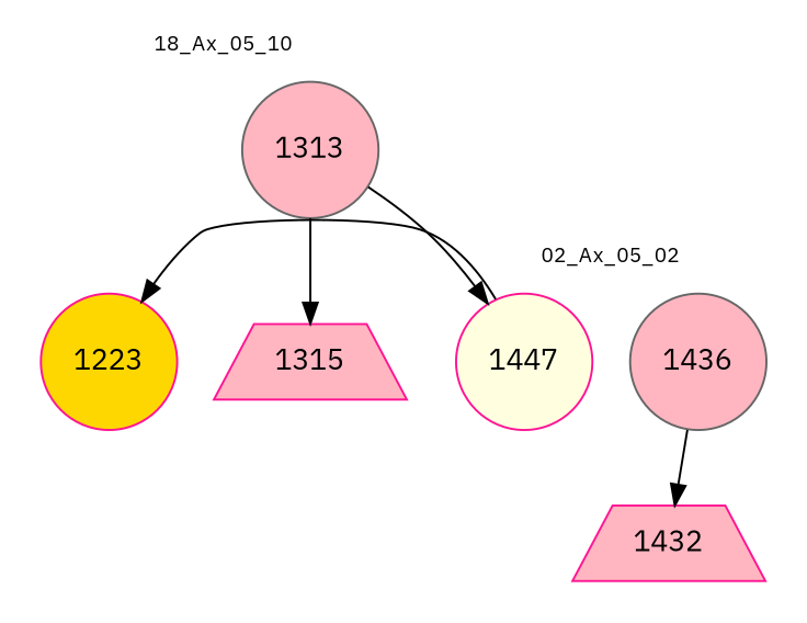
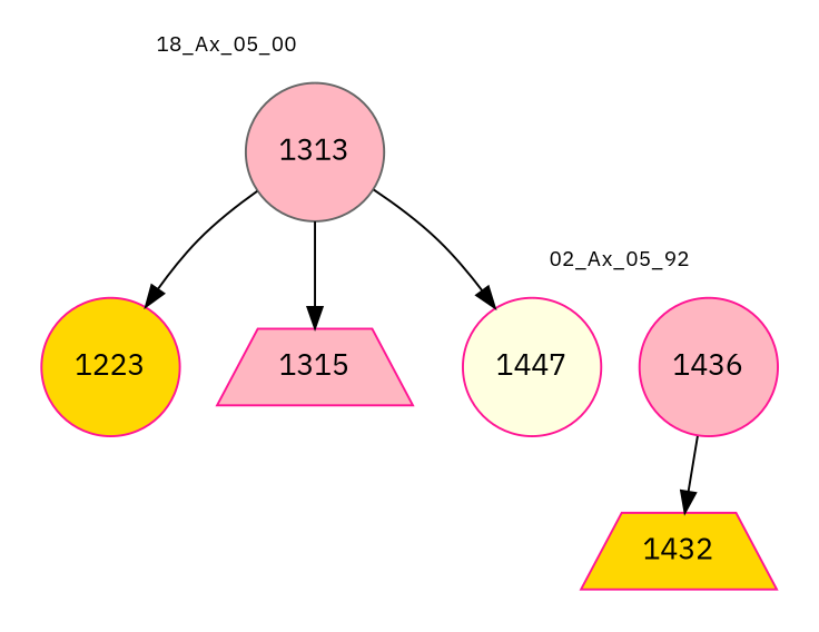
  digraph {
    fontname="IBM Plex Sans"
    node [color=deeppink fillcolor=lightpink fontname="IBM Plex Sans" shape=circle style=filled]
    edge [color=black fontname="IBM Plex Sans"]
    n1 [color=gray40 label=1313]
    n2 [fillcolor=gold label=1223]
    n3 [label=1315 shape=trapezium]
-   n4 [color=gray40 label=1436]
-   n5 [label=1432 shape=trapezium]
+   n4 [label=1436]
+   n5 [fillcolor=gold label=1432 shape=trapezium]
    n6 [fillcolor=lightyellow label=1447]
    subgraph cluster_1 {
      color=white
      fontsize=10
-     label="18_Ax_05_10"
+     label="18_Ax_05_00"
      n1
      n2
      n3
    }
    subgraph cluster_2 {
      color=white
      fontsize=10
-     label="02_Ax_05_02"
+     label="02_Ax_05_92"
      n4
      n5
      n6
    }
-   n6 -> n2
+   n1 -> n2
    n1 -> n3
    n1 -> n6
    n4 -> n5
  }
